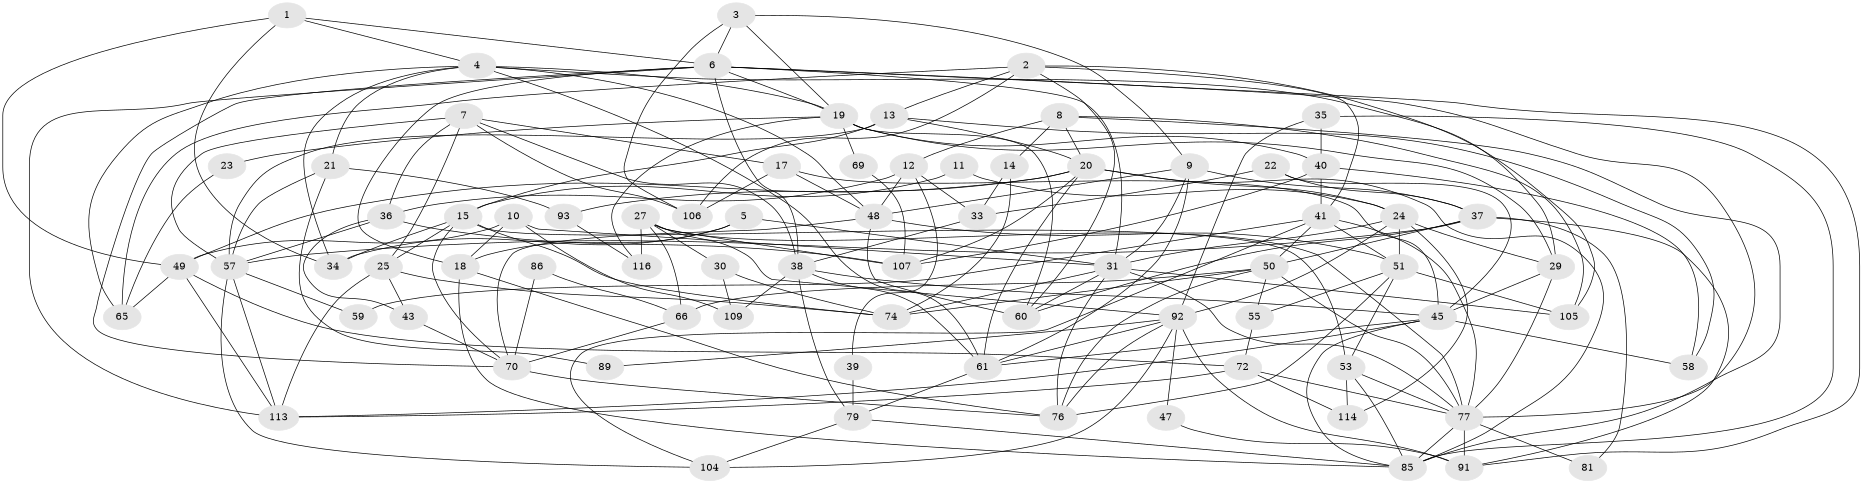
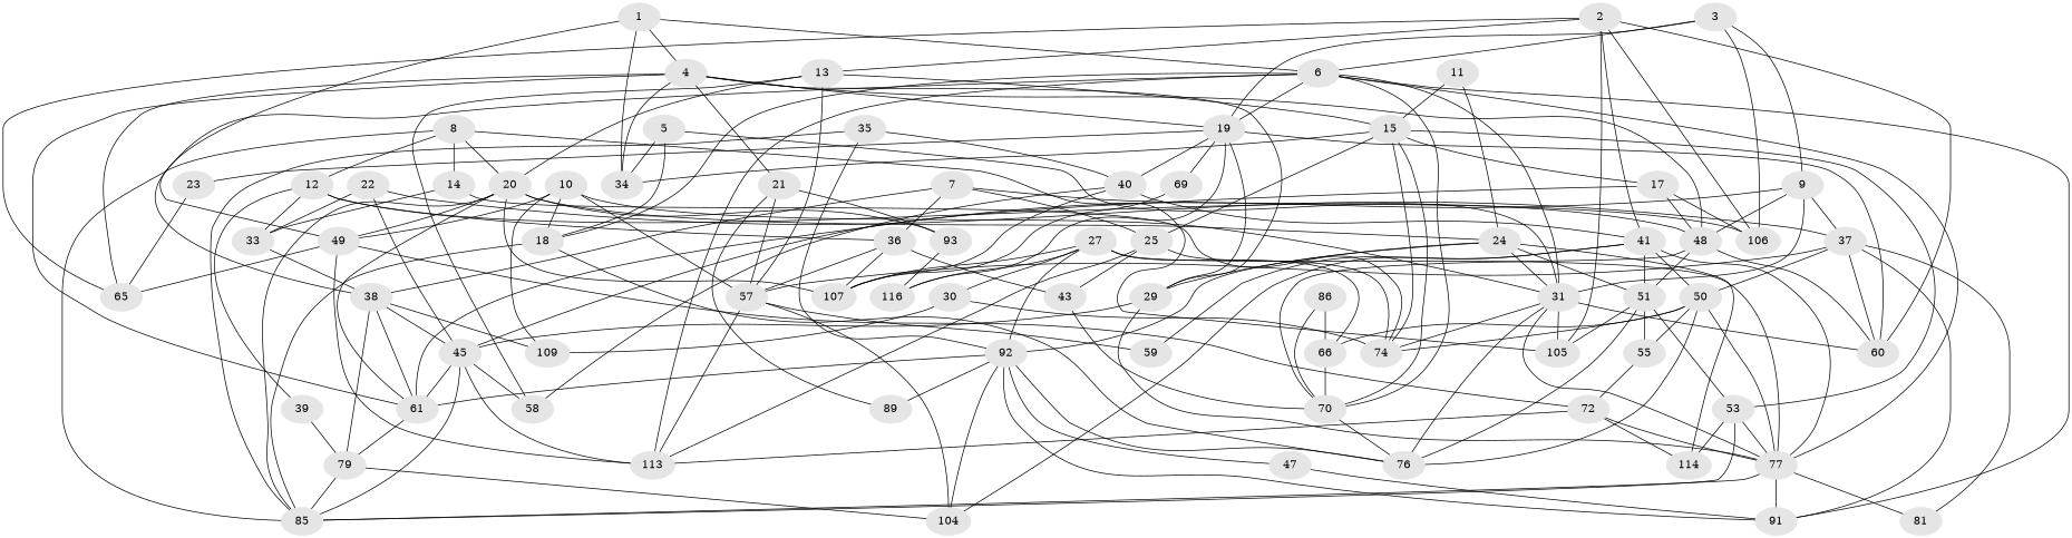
  graph {
    node [color=gray90 style=filled]
    1 [super="+56"]
    4 [super="+83"]
    6 [super="+68"]
    34
    49 [super="+110"]
    65 [super="+88"]
    19 [super="+82"]
    21
    29 [super="+71"]
    48 [super="+102"]
    61 [super="+111"]
    18 [super="+90"]
    31 [super="+78"]
    38 [super="+96"]
    70 [super="+120"]
    77 [super="+97"]
    91
    113 [super="+118"]
    72 [super="+99"]
    2 [super="+16"]
    13 [super="+122"]
    41 [super="+75"]
    60 [super="+86"]
    105
    106
    57 [super="+115"]
    20 [super="+46"]
    15 [super="+87"]
    58 [super="+94"]
    51 [super="+67"]
    50 [super="+95"]
    59
    104
    55
    3
    9 [super="+98"]
    37 [super="+112"]
    23
    40 [super="+103"]
    69
    116
    93
    89
    45 [super="+62"]
    79 [super="+121"]
    85 [super="+100"]
    76 [super="+117"]
    5
    74 [super="+92"]
    109
    81
    7 [super="+101"]
    17 [super="+84"]
    25 [super="+54"]
    36 [super="+119"]
    43
    107 [super="+108"]
    12 [super="+44"]
    33 [super="+80"]
    39
    8
    14
    24 [super="+73"]
    10 [super="+32"]
    53 [super="+63"]
    11
    n67 [label=92 super="+52"]
    114
    22
    47
    n71 [label=86]
    66
    27 [super="+64"]
    30
    35
    1 -- 4
    1 -- 6
    1 -- 34
    1 -- 49
    4 -- 34
    4 -- 65
    4 -- 19
    4 -- 21
    4 -- 29
    4 -- 48
    4 -- 61
    6 -- 19
    6 -- 18
    6 -- 31
    6 -- 38
    6 -- 70
    6 -- 77
    6 -- 91
    6 -- 113
    49 -- 65
    49 -- 113
    49 -- 72
    19 -- 29
    19 -- 60
    19 -- 23
    19 -- 40
    19 -- 69
    19 -- 116
    21 -- 57
    21 -- 93
    21 -- 89
    29 -- 77
    29 -- 45
    48 -- 70
    48 -- 60
    48 -- 51
    61 -- 79
    18 -- 85
    18 -- 76
    31 -- 77
    31 -- 60
    31 -- 105
    31 -- 76
    31 -- 74
    38 -- 61
    38 -- 45
    38 -- 79
    38 -- 109
    70 -- 76
    77 -- 91
    77 -- 85
    77 -- 81
    72 -- 77
    72 -- 113
    72 -- 114
    2 -- 65
    2 -- 13
    2 -- 41
    2 -- 60
    2 -- 105
    2 -- 106
    13 -- 57
    13 -- 20
    13 -- 15
    13 -- 58
    41 -- 77
    41 -- 51
    41 -- 50
    41 -- 59
    41 -- 104
    57 -- 113
    57 -- 59
    57 -- 104
    20 -- 49
    20 -- 61 [weight=2]
    20 -- 93
    20 -- 85
    20 -- 107
    20 -- 24
    15 -- 34
    15 -- 70
    15 -- 74
    15 -- 25
    15 -- 53
    51 -- 105
    51 -- 55
    51 -- 76
    51 -- 53
    50 -- 77
    50 -- 55
    50 -- 76
    50 -- 74
    50 -- 66
    55 -- 72
    3 -- 6
    3 -- 19
    3 -- 106
    3 -- 9
    9 -- 48
    9 -- 61
    9 -- 31
    9 -- 37
    37 -- 91
    37 -- 60
    37 -- 57
    37 -- 50
    37 -- 81
    23 -- 65
    40 -- 41
    40 -- 58
    40 -- 107
    69 -- 107
    93 -- 116
    45 -- 61
    45 -- 113
    45 -- 58
    45 -- 85
    79 -- 104
    79 -- 85
    5 -- 34
    5 -- 18
    5 -- 31
    7 -- 38
    7 -- 106
-   7 -- 57
-   7 -- 17
+   10 -- 57
+   15 -- 17
    7 -- 25
    7 -- 36
    17 -- 48
    17 -- 106
    17 -- 45
    25 -- 113
    25 -- 74
    25 -- 43
    36 -- 57
    36 -- 43
    36 -- 107
    43 -- 70
    12 -- 48
    12 -- 36
    12 -- 33
    12 -- 39
    33 -- 38 [weight=2]
    39 -- 79
    8 -- 105
    8 -- 20
    8 -- 85
    8 -- 12
    8 -- 14
    14 -- 74
    14 -- 33
    24 -- 29
    24 -- 31
    24 -- 51 [weight=2]
    24 -- n67
    24 -- 114
    10 -- 49
    10 -- 18
    10 -- 31
    10 -- 109
    53 -- 77
    53 -- 85
    53 -- 114
    11 -- 15
    11 -- 24
    n67 -- 61
    n67 -- 91
    n67 -- 104
    n67 -- 89
    n67 -- 76
    n67 -- 47
    22 -- 37
    22 -- 45
    22 -- 33
    47 -- 91
    n71 -- 70
    n71 -- 66
    66 -- 70
    27 -- 77 [weight=2]
    27 -- 116
    27 -- 107
    27 -- n67
    27 -- 66
    27 -- 30
    30 -- 74
    30 -- 109
    35 -- 40
    35 -- 85
    35 -- n67
  }
